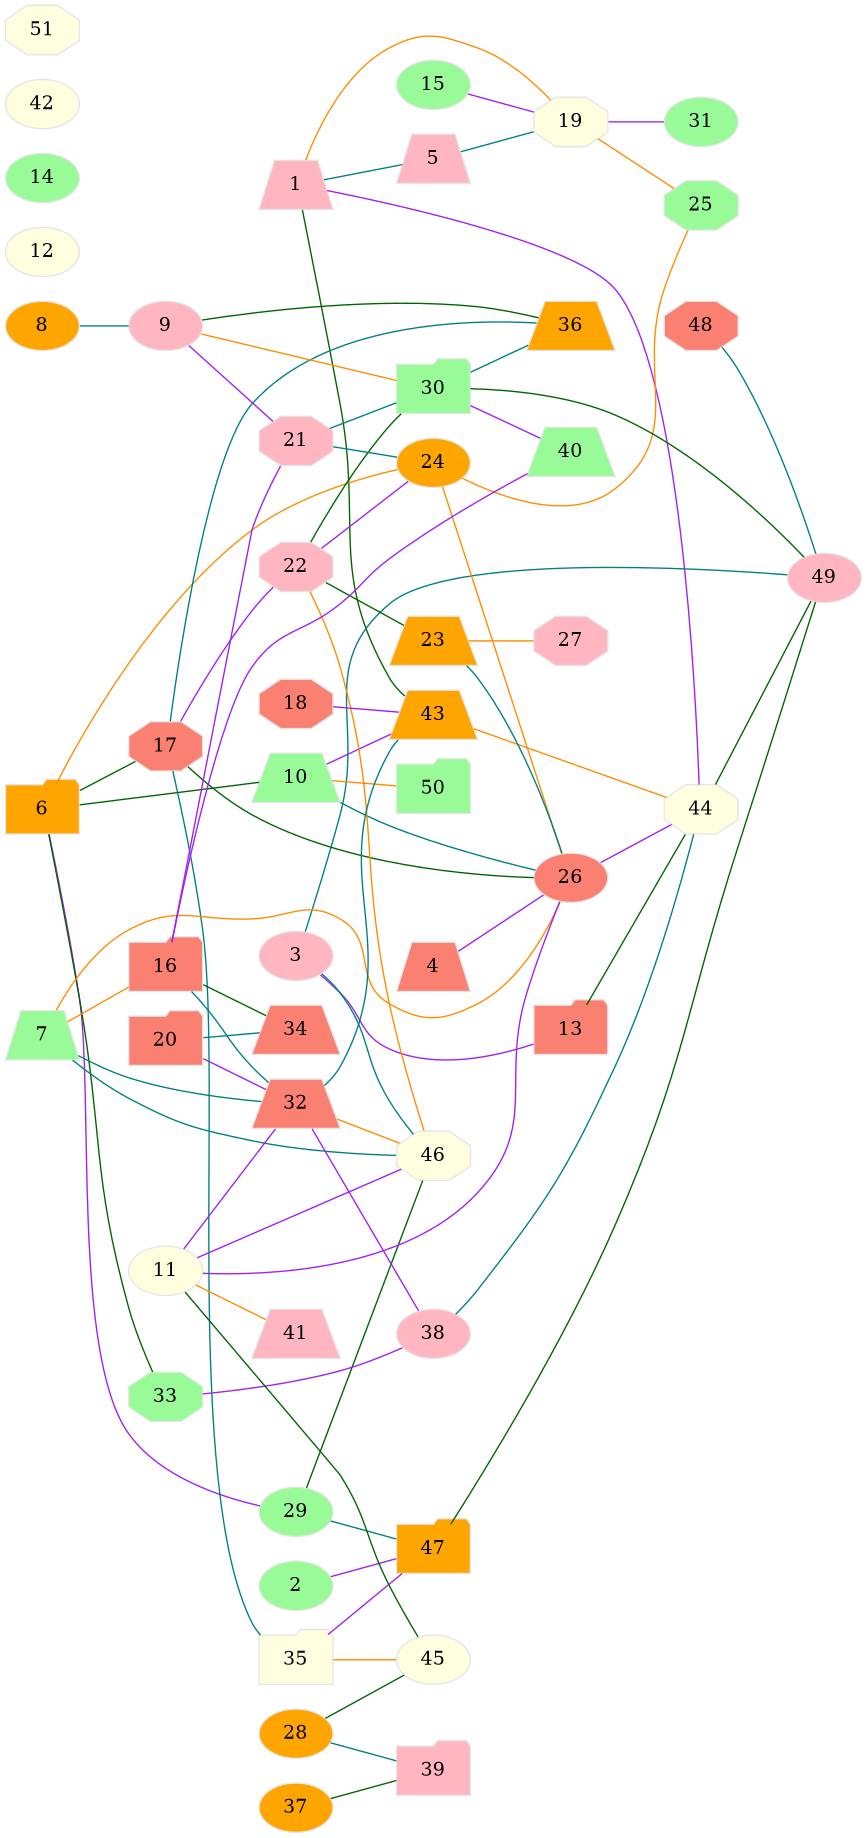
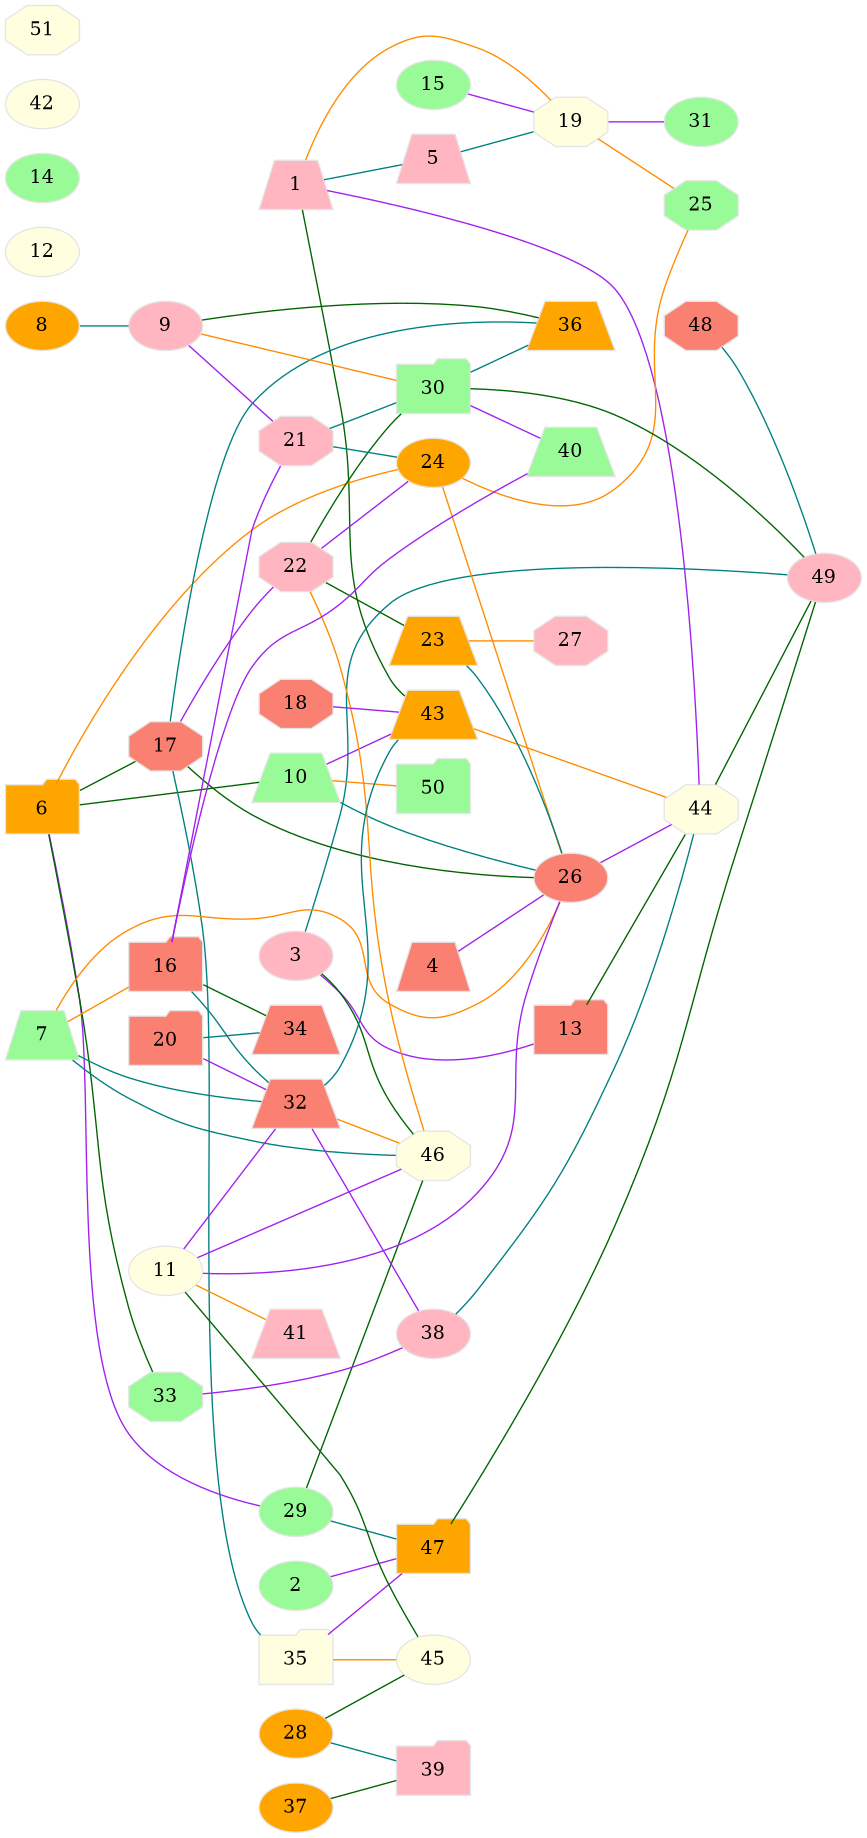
  graph {
    rankdir=LR
    node [color=gray90 fillcolor=palegreen shape=ellipse style=filled]
    edge [color=purple]
    1 [fillcolor=lightpink shape=trapezium]
    5 [fillcolor=lightpink shape=trapezium]
    19 [fillcolor=lightyellow shape=octagon]
    43 [fillcolor=orange shape=trapezium]
    44 [fillcolor=lightyellow shape=octagon]
    25 [shape=octagon]
    31
    49 [fillcolor=lightpink]
    47 [fillcolor=orange shape=folder]
    2
    3 [fillcolor=lightpink]
    13 [fillcolor=salmon shape=folder]
    46 [fillcolor=lightyellow shape=octagon]
    4 [fillcolor=salmon shape=trapezium]
    26 [fillcolor=salmon]
    15
    6 [fillcolor=orange shape=folder]
    10 [shape=trapezium]
    17 [fillcolor=salmon shape=octagon]
    24 [fillcolor=orange]
    29
    33 [shape=octagon]
    50 [shape=folder]
    36 [fillcolor=orange shape=trapezium]
    22 [fillcolor=lightpink shape=octagon]
    35 [fillcolor=lightyellow shape=folder]
    38 [fillcolor=lightpink]
    7 [shape=trapezium]
    16 [fillcolor=salmon shape=folder]
    32 [fillcolor=salmon shape=trapezium]
    21 [fillcolor=lightpink shape=octagon]
    34 [fillcolor=salmon shape=trapezium]
    40 [shape=trapezium]
    8 [fillcolor=orange]
    9 [fillcolor=lightpink]
    30 [shape=folder]
    11 [fillcolor=lightyellow]
    41 [fillcolor=lightpink shape=trapezium]
    45 [fillcolor=lightyellow]
    12 [fillcolor=lightyellow]
    14
    23 [fillcolor=orange shape=trapezium]
    18 [fillcolor=salmon shape=octagon]
    20 [fillcolor=salmon shape=folder]
    27 [fillcolor=lightpink shape=octagon]
    28 [fillcolor=orange]
    39 [fillcolor=lightpink shape=folder]
    37 [fillcolor=orange]
    42 [fillcolor=lightyellow]
    48 [fillcolor=salmon shape=octagon]
    51 [fillcolor=lightyellow shape=octagon]
    1 -- 5 [color=teal]
    1 -- 19 [color=darkorange]
    1 -- 43 [color=darkgreen]
    1 -- 44
    5 -- 19 [color=teal]
    19 -- 25 [color=darkorange]
    19 -- 31
    43 -- 44 [color=darkorange]
    44 -- 49 [color=darkgreen]
    47 -- 49 [color=darkgreen]
    2 -- 47
    3 -- 49 [color=teal]
    3 -- 13
-   3 -- 46 [color=teal]
+   3 -- 46 [color=darkgreen]
    13 -- 44 [color=darkgreen]
    4 -- 26
    26 -- 44
    15 -- 19
    6 -- 10 [color=darkgreen]
    6 -- 17 [color=darkgreen]
    6 -- 24 [color=darkorange]
    6 -- 29
    6 -- 33 [color=darkgreen]
    10 -- 43
    10 -- 26 [color=teal]
    10 -- 50 [color=darkorange]
    17 -- 26 [color=darkgreen]
    17 -- 36 [color=teal]
    17 -- 22
    17 -- 35 [color=teal]
    24 -- 25 [color=darkorange]
    24 -- 26 [color=darkorange]
    29 -- 47 [color=teal]
    29 -- 46 [color=darkgreen]
    33 -- 38
    22 -- 46 [color=darkorange]
    22 -- 24
    22 -- 30 [color=darkgreen]
    22 -- 23 [color=darkgreen]
    35 -- 47
    35 -- 45 [color=darkorange]
    38 -- 44 [color=teal]
    7 -- 46 [color=teal]
    7 -- 26 [color=darkorange]
    7 -- 16 [color=darkorange]
    7 -- 32 [color=teal]
    16 -- 32 [color=teal]
    16 -- 21
    16 -- 34 [color=darkgreen]
    16 -- 40
    32 -- 43 [color=teal]
    32 -- 46 [color=darkorange]
    32 -- 38
    21 -- 24 [color=teal]
    21 -- 30 [color=teal]
    8 -- 9 [color=teal]
    9 -- 36 [color=darkgreen]
    9 -- 21
    9 -- 30 [color=darkorange]
    30 -- 49 [color=darkgreen]
    30 -- 36 [color=teal]
    30 -- 40
    11 -- 46
    11 -- 26
    11 -- 32
    11 -- 41 [color=darkorange]
    11 -- 45 [color=darkgreen]
    23 -- 26 [color=teal]
    23 -- 27 [color=darkorange]
    18 -- 43
    20 -- 32
    20 -- 34 [color=teal]
    28 -- 45 [color=darkgreen]
    28 -- 39 [color=teal]
    37 -- 39 [color=darkgreen]
    48 -- 49 [color=teal]
  }
